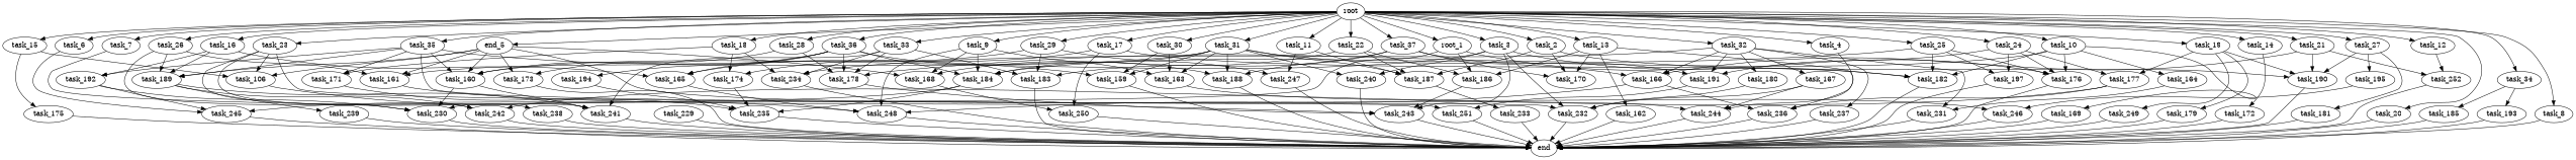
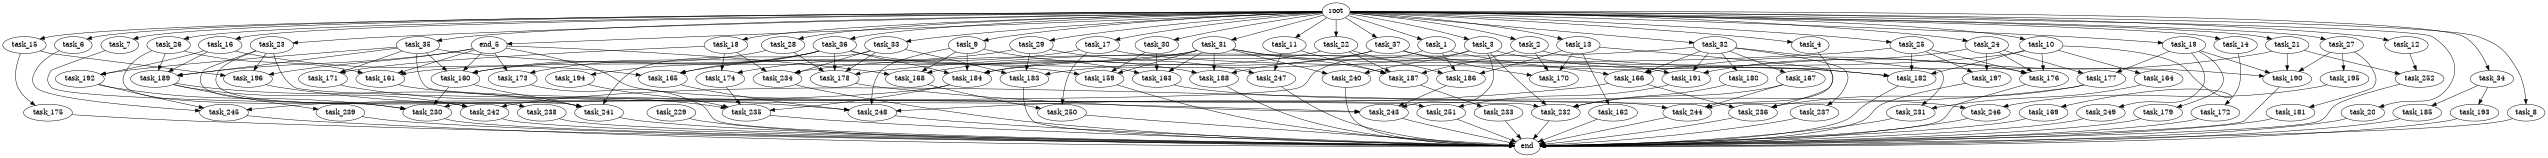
  digraph {
    task_162
    end
    task_189
    task_242
    task_241
    task_239
    task_240
    task_15
    task_175
-   task_196 [label=task_106]
+   task_196
    task_248
    task_229
    task_161
    task_243
    task_9
    task_163
    task_184
    task_168
    task_246
    task_235
    task_245
    task_250
    task_183
    task_4
    task_244
    task_179
    task_166
    task_236
    task_13
    task_186
    task_170
    task_14
    task_172
    task_174
    task_3
    task_176
    task_232
    task_160
    task_230
    task_159
    task_192
    n42 [label=end_5]
    task_173
    task_169
    task_20
    task_185
    task_231
    task_26
    task_28
    task_178
    task_19
    task_190
    task_249
    task_177
    task_233
    task_2
    task_187
    task_251
    task_7
    task_25
    task_197
    task_182
    task_36
    task_188
    task_165
    task_194
    task_31
    task_191
    task_23
    task_238
    task_193
    task_237
    task_29
    task_247
-   task_1 [label=root_1]
+   task_1
    task_195
    task_171
    task_24
    task_18
    task_234
    task_181
    task_167
    task_32
    task_180
    task_12
    task_252
    task_22
    task_21
    task_164
    task_16
    task_30
    task_8
    task_34
    root
    task_17
    task_10
    task_27
    task_6
    task_37
    task_35
    task_33
    task_11
    task_162 -> end
    task_189 -> task_242
    task_189 -> task_241
    task_189 -> task_239
    task_242 -> end
    task_241 -> end
    task_239 -> end
    task_240 -> end
    task_15 -> task_175
    task_15 -> task_196
    task_175 -> end
    task_196 -> task_248
    task_248 -> end
    task_229 -> end
    task_161 -> task_243
    task_243 -> end
    task_9 -> task_248
    task_9 -> task_163
    task_9 -> task_184
    task_9 -> task_168
    task_163 -> task_246
    task_184 -> task_235
    task_184 -> task_245
    task_168 -> task_250
    task_246 -> end
    task_235 -> end
    task_245 -> end
    task_250 -> end
    task_183 -> end
    task_4 -> task_244
    task_244 -> end
    task_179 -> end
    task_166 -> task_248
    task_166 -> task_236
    task_236 -> end
    task_13 -> task_162
    task_13 -> task_236
    task_13 -> task_186
    task_13 -> task_170
    task_186 -> task_243
    task_14 -> task_172
    task_172 -> end
    task_174 -> task_235
    task_3 -> task_240
    task_3 -> task_243
    task_3 -> task_176
    task_3 -> task_232
    task_3 -> task_160
    task_176 -> end
    task_232 -> end
    task_160 -> task_241
    task_160 -> task_230
    task_230 -> end
    task_159 -> end
    task_192 -> task_245
    task_192 -> task_230
    n42 -> task_189
    n42 -> task_196
    n42 -> task_161
    n42 -> task_168
    n42 -> task_244
    n42 -> task_160
    n42 -> task_173
    task_173 -> end
    task_169 -> end
    task_20 -> end
    task_185 -> end
    task_231 -> end
    task_26 -> task_189
    task_26 -> task_242
    task_26 -> task_161
    task_28 -> task_173
    task_28 -> task_178
    task_178 -> task_243
    task_19 -> task_179
    task_19 -> task_190
    task_19 -> task_249
    task_19 -> task_177
    task_190 -> end
    task_249 -> end
    task_177 -> task_242
    task_177 -> task_236
    task_233 -> end
    task_2 -> task_170
    task_2 -> task_190
    task_2 -> task_187
    task_187 -> task_233
    task_251 -> end
    task_7 -> task_230
    task_25 -> task_176
    task_25 -> task_178
    task_25 -> task_197
    task_25 -> task_182
    task_197 -> end
    task_182 -> end
    task_36 -> task_184
    task_36 -> task_160
    task_36 -> task_178
    task_36 -> task_188
    task_36 -> task_165
    task_36 -> task_194
    task_188 -> end
    task_165 -> task_248
    task_194 -> task_235
    task_31 -> task_240
    task_31 -> task_161
    task_31 -> task_163
    task_31 -> task_184
    task_31 -> task_166
    task_31 -> task_159
    task_31 -> task_187
    task_31 -> task_188
    task_191 -> task_251
    task_23 -> task_241
    task_23 -> task_196
    task_23 -> task_232
    task_23 -> task_238
    task_238 -> end
    task_193 -> end
    task_237 -> end
    task_29 -> task_183
    task_29 -> task_165
    task_29 -> task_247
    task_247 -> end
    task_1 -> task_186
    task_1 -> task_230
    task_1 -> task_182
    task_195 -> task_246
    task_171 -> task_235
    task_24 -> task_176
    task_24 -> task_177
    task_24 -> task_197
    task_24 -> task_191
    task_18 -> task_174
    task_18 -> task_171
    task_18 -> task_234
    task_234 -> end
    task_181 -> end
    task_167 -> task_244
    task_167 -> task_232
    task_32 -> task_166
    task_32 -> task_231
    task_32 -> task_191
    task_32 -> task_237
    task_32 -> task_234
    task_32 -> task_167
    task_32 -> task_180
    task_180 -> task_232
    task_12 -> task_252
    task_252 -> end
    task_22 -> task_168
    task_22 -> task_186
    task_22 -> task_187
    task_21 -> task_166
    task_21 -> task_190
    task_21 -> task_252
    task_164 -> task_231
    task_16 -> task_189
    task_16 -> task_192
    task_16 -> task_165
    task_30 -> task_163
    task_30 -> task_159
    task_8 -> end
    task_34 -> task_185
    task_34 -> task_193
    root -> task_15
    root -> task_9
    root -> task_4
    root -> task_13
    root -> task_14
    root -> task_3
    root -> n42
    root -> task_20
    root -> task_26
    root -> task_28
    root -> task_19
    root -> task_2
    root -> task_7
    root -> task_25
    root -> task_36
    root -> task_31
    root -> task_23
    root -> task_29
    root -> task_1
    root -> task_24
    root -> task_18
    root -> task_32
    root -> task_12
    root -> task_22
    root -> task_21
    root -> task_16
    root -> task_30
    root -> task_8
    root -> task_34
    root -> task_17
    root -> task_10
    root -> task_27
    root -> task_6
    root -> task_37
    root -> task_35
    root -> task_33
    root -> task_11
    task_17 -> task_250
    task_17 -> task_174
    task_17 -> task_182
    task_10 -> task_184
    task_10 -> task_176
    task_10 -> task_169
    task_10 -> task_182
    task_10 -> task_164
    task_27 -> task_190
    task_27 -> task_195
    task_27 -> task_181
    task_6 -> task_245
    task_37 -> task_183
    task_37 -> task_170
    task_37 -> task_188
    task_37 -> task_191
    task_35 -> task_189
    task_35 -> task_160
    task_35 -> task_159
    task_35 -> task_192
    task_35 -> task_251
    task_35 -> task_171
    task_33 -> task_241
    task_33 -> task_183
    task_33 -> task_178
    task_33 -> task_234
    task_11 -> task_187
    task_11 -> task_247
  }
